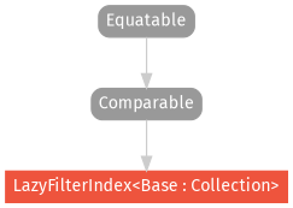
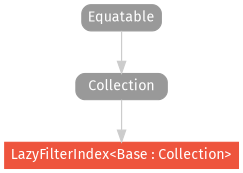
  strict digraph {
    fontname="Fira Sans"
    node [color="#999999" fillcolor="#999999" fontcolor=white fontname="Fira Sans" fontsize=12 margin="0.07,0.05" shape=box style="filled,rounded"]
    edge [color="#cccccc" fontname="Fira Sans"]
    "LazyFilterIndex<Base : Collection>" [color="#ee543d" fillcolor="#ee543d" height=0.3 style=filled]
-   Comparable [height=0.3]
+   Comparable [height=0.3 label=Collection]
    Equatable [height=0.3]
    subgraph sub_1 {
      rank=max
      "LazyFilterIndex<Base : Collection>"
    }
    Comparable -> "LazyFilterIndex<Base : Collection>"
    Equatable -> Comparable
  }
